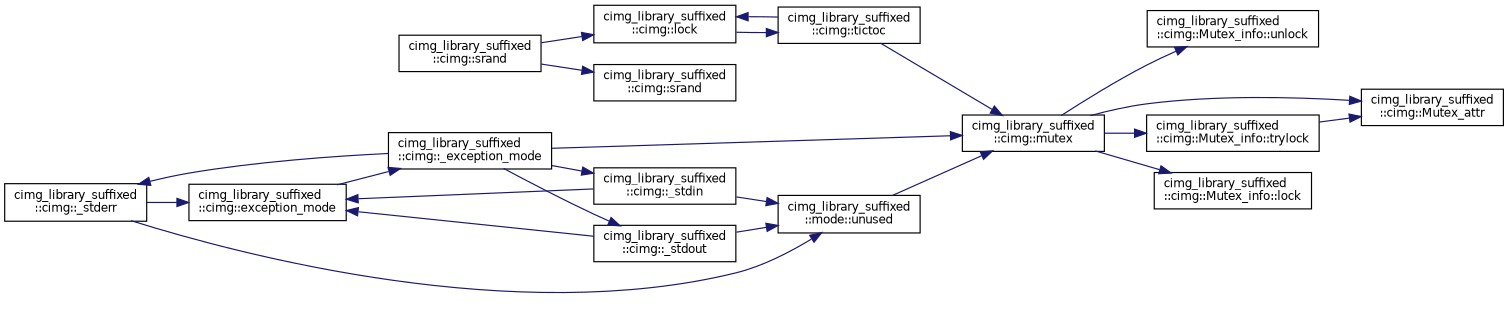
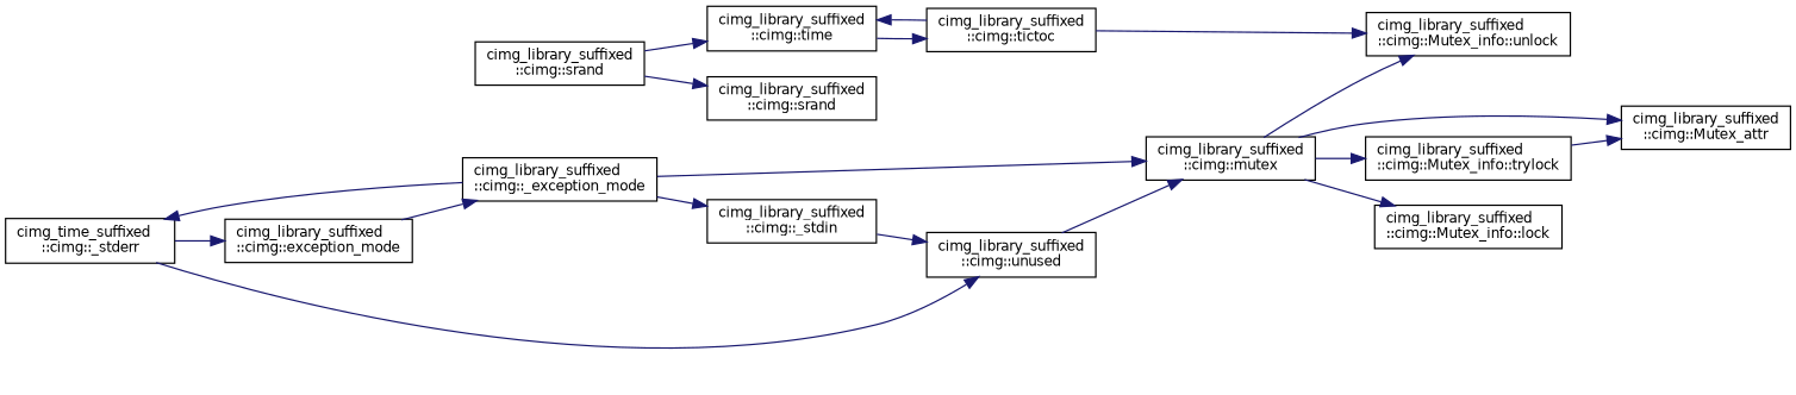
  digraph {
    rankdir=LR
    node [color=black fillcolor=white fontname=Helvetica fontsize=10 shape=record style=filled]
    edge [color=midnightblue fontname=Helvetica fontsize=10 labelfontname=Helvetica labelfontsize=10 style=solid]
    n1 [height=0.2 label="cimg_library_suffixed\l::cimg::srand" width=0.4]
-   n2 [height=0.2 label="cimg_library_suffixed\l::cimg::lock" width=0.4]
+   n2 [height=0.2 label="cimg_library_suffixed\l::cimg::time" width=0.4]
    n3 [height=0.2 label="cimg_library_suffixed\l::cimg::srand" width=0.4]
    n4 [height=0.2 label="cimg_library_suffixed\l::cimg::tictoc" width=0.4]
    n5 [height=0.2 label="cimg_library_suffixed\l::cimg::mutex" width=0.4]
    n6 [height=0.2 label="cimg_library_suffixed\l::cimg::Mutex_attr" width=0.4]
    n7 [height=0.2 label="cimg_library_suffixed\l::cimg::Mutex_info::unlock" width=0.4]
    n8 [height=0.2 label="cimg_library_suffixed\l::cimg::Mutex_info::lock" width=0.4]
    n9 [height=0.2 label="cimg_library_suffixed\l::cimg::Mutex_info::trylock" width=0.4]
-   n10 [height=0.2 label="cimg_library_suffixed\l::cimg::_stderr" width=0.4]
-   n11 [height=0.2 label="cimg_library_suffixed\l::mode::unused" width=0.4]
+   n10 [height=0.2 label="cimg_time_suffixed\l::cimg::_stderr" width=0.4]
+   n11 [height=0.2 label="cimg_library_suffixed\l::cimg::unused" width=0.4]
    n12 [height=0.2 label="cimg_library_suffixed\l::cimg::exception_mode" width=0.4]
    n13 [height=0.2 label="cimg_library_suffixed\l::cimg::_exception_mode" width=0.4]
    n14 [height=0.2 label="cimg_library_suffixed\l::cimg::_stdin" width=0.4]
-   n15 [height=0.2 label="cimg_library_suffixed\l::cimg::_stdout" width=0.4]
    n1 -> n2
    n1 -> n3
    n2 -> n4
    n4 -> n2
-   n4 -> n5
+   n4 -> n7
    n5 -> n6
    n5 -> n7
    n5 -> n8
    n5 -> n9
    n9 -> n6
    n10 -> n11
    n10 -> n12
    n11 -> n5
    n12 -> n13
    n13 -> n5
    n13 -> n10
    n13 -> n14
-   n13 -> n15
    n14 -> n11
-   n14 -> n12
-   n15 -> n11
-   n15 -> n12
  }
